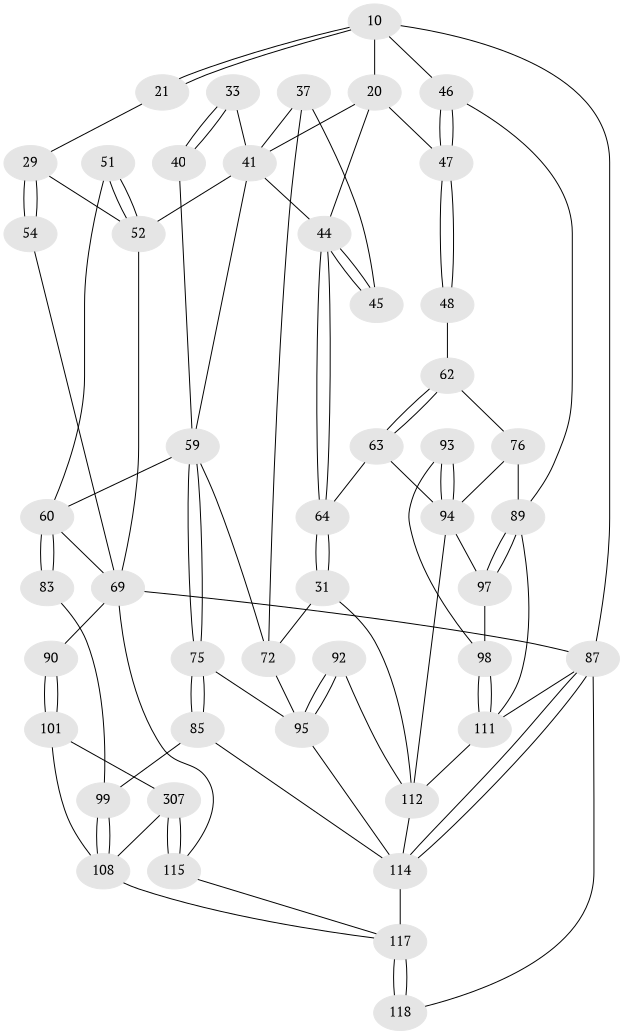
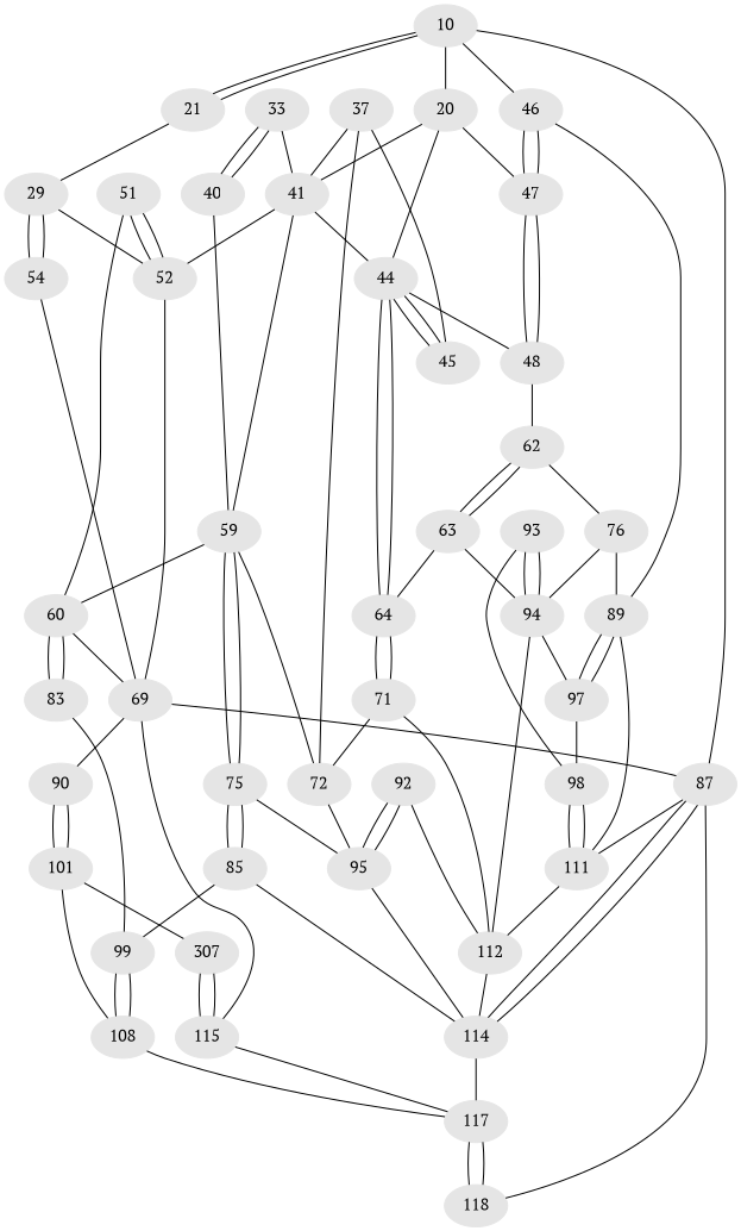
  graph {
    fontname="PT Serif"
    node [color=gray90 fontname="PT Serif" style=filled]
    edge [fontname="PT Serif"]
    10 [super="+6+5"]
    20 [super="+16+9"]
    21
    46 [super="+18"]
    87 [super="+70"]
    41 [super="+34"]
    44 [super="+43+23+12"]
    47 [super="+19+17"]
    29 [super="+25+24"]
    89 [super="+66"]
    114 [super="+113"]
    111 [super="+88"]
    118
    52 [super="+28+27+42"]
    59 [super="+49+50"]
    45 [super="+35"]
    48
    64
    54
    69 [super="+68+58"]
    33 [super="+32"]
    40
    37 [super="+36"]
    72 [super="+38"]
    95 [super="+74+73"]
    60 [super="+57"]
    75
    62 [super="+61"]
-   71 [label=31]
+   71
    97 [super="+79"]
    63
    76 [super="+67"]
    51
    83
    90 [super="+84"]
    115 [super="+103"]
    85
    99 [super="+86"]
    94 [super="+81+78+80"]
    112 [super="+96+91+82"]
    101
    117 [super="+116"]
    108 [super="+106+100"]
    98
    n45 [label=307 super="+102"]
    92
    93
    10 -- 20 [weight=3]
    10 -- 21 [weight=2]
    10 -- 21
    10 -- 46
    10 -- 87 [weight=2]
    20 -- 41 [weight=2]
    20 -- 44 [weight=2]
    20 -- 47 [weight=2]
    21 -- 29
    46 -- 47 [weight=2]
    46 -- 47
    46 -- 89
    87 -- 114
    87 -- 114
    87 -- 111
    87 -- 118
    41 -- 44
    41 -- 52 [weight=2]
    41 -- 59
    44 -- 45 [weight=2]
    44 -- 45
+   44 -- 48
    44 -- 64
    44 -- 64
    47 -- 48
    47 -- 48
    29 -- 52
    29 -- 54 [weight=2]
    29 -- 54
    89 -- 111
    89 -- 97 [weight=2]
    89 -- 97
    114 -- 117 [weight=2]
    111 -- 112
    52 -- 69
    59 -- 72
    59 -- 60 [weight=2]
    59 -- 75
    59 -- 75
    48 -- 62
    64 -- 71
    64 -- 71
    54 -- 69
    69 -- 87
    69 -- 90 [weight=2]
    69 -- 115
    33 -- 41 [weight=2]
    33 -- 40 [weight=2]
    33 -- 40
    40 -- 59
    37 -- 41
    37 -- 45 [weight=2]
    37 -- 72
    72 -- 95
    95 -- 114
    60 -- 69
    60 -- 83
    60 -- 83
    75 -- 95
    75 -- 85
    75 -- 85
    62 -- 63
    62 -- 63
    62 -- 76 [weight=2]
    71 -- 72
    71 -- 112
    97 -- 98
    63 -- 64
    63 -- 94
    76 -- 89
    76 -- 94
    51 -- 52 [weight=2]
    51 -- 52
    51 -- 60
    83 -- 99
    90 -- 101
    90 -- 101
    115 -- 117
    85 -- 114
    85 -- 99
    99 -- 108 [weight=2]
    99 -- 108
    94 -- 97
    94 -- 112 [weight=2]
    112 -- 114
    101 -- 108
    101 -- n45
    117 -- 118 [weight=2]
    117 -- 118
    108 -- 117
    98 -- 111
    98 -- 111
    n45 -- 115 [weight=2]
    n45 -- 115
-   n45 -- 108
    92 -- 95 [weight=2]
    92 -- 95
    92 -- 112
    93 -- 94 [weight=2]
    93 -- 94
    93 -- 98
  }
